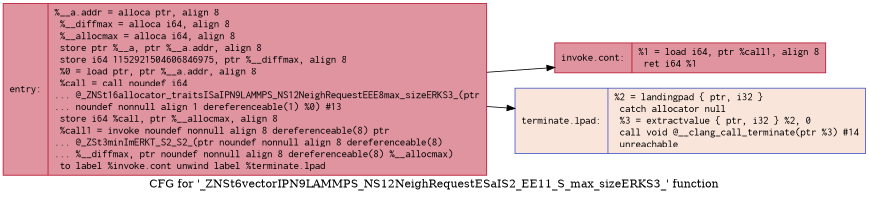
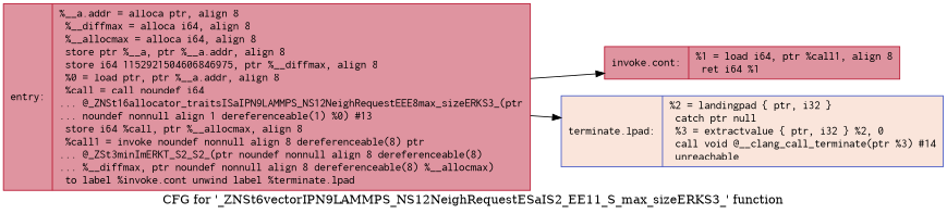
  digraph {
    label="CFG for '_ZNSt6vectorIPN9LAMMPS_NS12NeighRequestESaIS2_EE11_S_max_sizeERKS3_' function"
    rankdir=LR
    node [color="#b70d28ff" fillcolor="#b70d2870" fontname=Courier shape=record style=filled]
    n1 [label="{entry:\l|  %__a.addr = alloca ptr, align 8\l  %__diffmax = alloca i64, align 8\l  %__allocmax = alloca i64, align 8\l  store ptr %__a, ptr %__a.addr, align 8\l  store i64 1152921504606846975, ptr %__diffmax, align 8\l  %0 = load ptr, ptr %__a.addr, align 8\l  %call = call noundef i64\l... @_ZNSt16allocator_traitsISaIPN9LAMMPS_NS12NeighRequestEEE8max_sizeERKS3_(ptr\l... noundef nonnull align 1 dereferenceable(1) %0) #13\l  store i64 %call, ptr %__allocmax, align 8\l  %call1 = invoke noundef nonnull align 8 dereferenceable(8) ptr\l... @_ZSt3minImERKT_S2_S2_(ptr noundef nonnull align 8 dereferenceable(8)\l... %__diffmax, ptr noundef nonnull align 8 dereferenceable(8) %__allocmax)\l          to label %invoke.cont unwind label %terminate.lpad\l}"]
    n2 [label="{invoke.cont:\l|  %1 = load i64, ptr %call1, align 8\l  ret i64 %1\l}"]
-   n3 [color="#3d50c3ff" fillcolor="#f4c5ad70" label="{terminate.lpad:\l|  %2 = landingpad \{ ptr, i32 \}\l          catch allocator null\l  %3 = extractvalue \{ ptr, i32 \} %2, 0\l  call void @__clang_call_terminate(ptr %3) #14\l  unreachable\l}"]
+   n3 [color="#3d50c3ff" fillcolor="#f4c5ad70" label="{terminate.lpad:\l|  %2 = landingpad \{ ptr, i32 \}\l          catch ptr null\l  %3 = extractvalue \{ ptr, i32 \} %2, 0\l  call void @__clang_call_terminate(ptr %3) #14\l  unreachable\l}"]
    n1 -> n2
    n1 -> n3
  }
